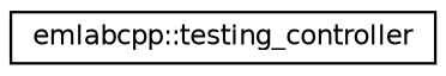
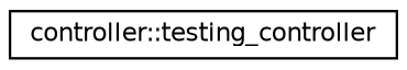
  digraph {
    rankdir=LR
-   n1 [color=black fillcolor=white fontname=Helvetica fontsize=10 height=0.2 label="emlabcpp::testing_controller" shape=record style=filled width=0.4]
+   n1 [color=black fillcolor=white fontname=Helvetica fontsize=10 height=0.2 label="controller::testing_controller" shape=record style=filled width=0.4]
  }
